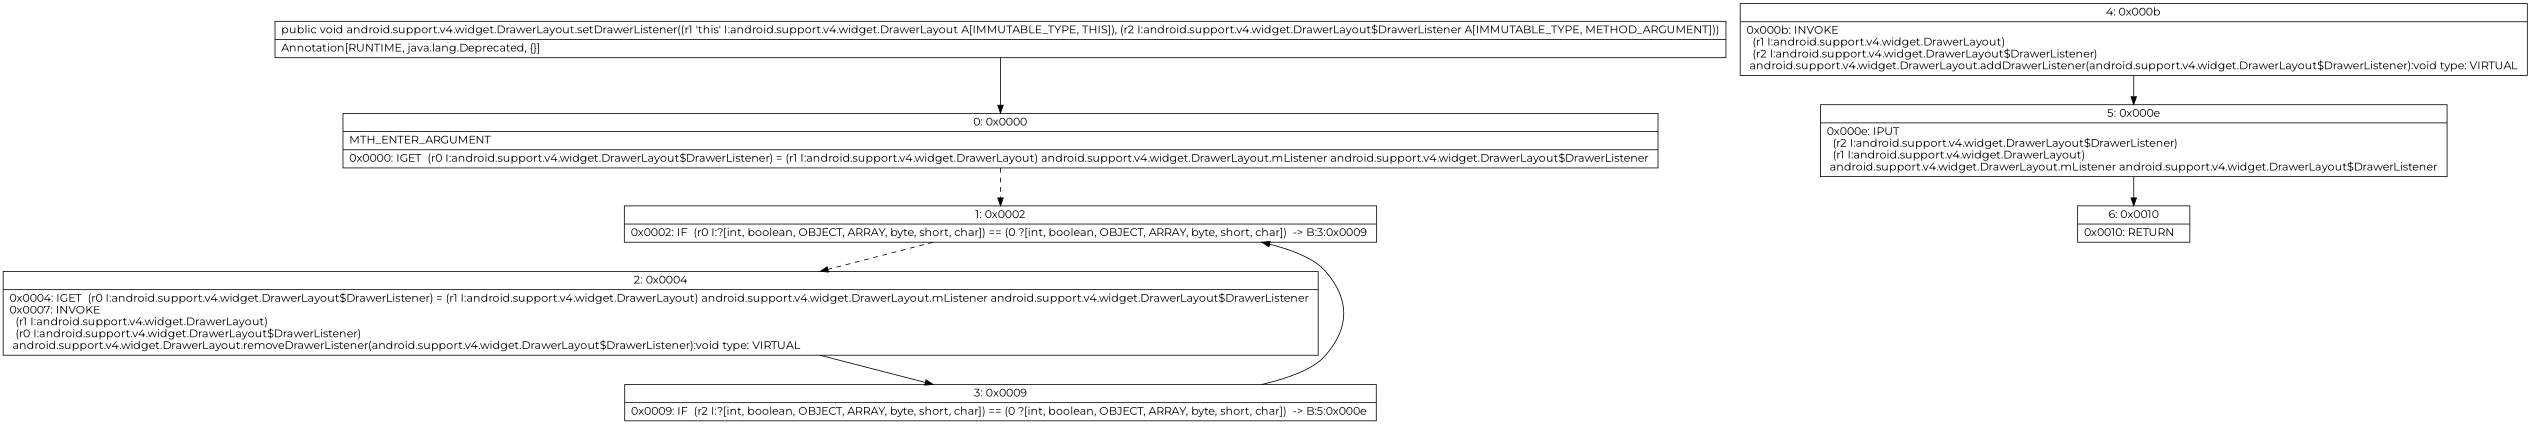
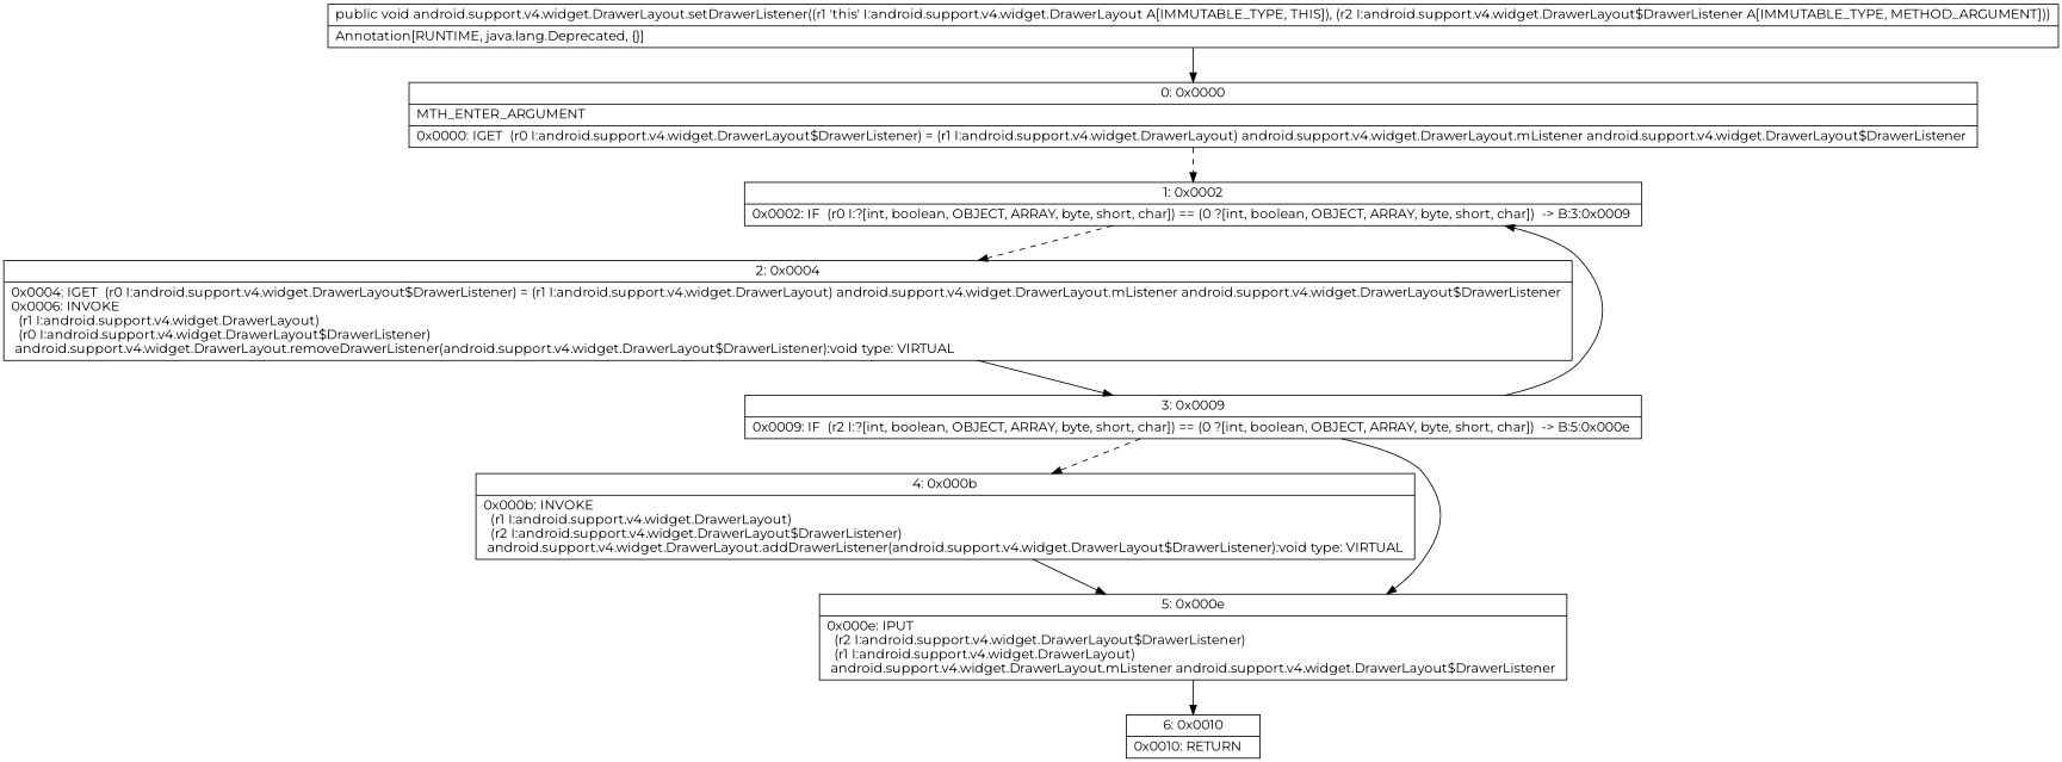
  digraph {
    fontname=Montserrat
    node [fontname=Montserrat shape=record]
    edge [fontname=Montserrat]
    n1 [label="{0\:\ 0x0000|MTH_ENTER_ARGUMENT\l|0x0000: IGET  (r0 I:android.support.v4.widget.DrawerLayout$DrawerListener) = (r1 I:android.support.v4.widget.DrawerLayout) android.support.v4.widget.DrawerLayout.mListener android.support.v4.widget.DrawerLayout$DrawerListener \l}"]
    n2 [label="{1\:\ 0x0002|0x0002: IF  (r0 I:?[int, boolean, OBJECT, ARRAY, byte, short, char]) == (0 ?[int, boolean, OBJECT, ARRAY, byte, short, char])  \-\> B:3:0x0009 \l}"]
-   n3 [label="{2\:\ 0x0004|0x0004: IGET  (r0 I:android.support.v4.widget.DrawerLayout$DrawerListener) = (r1 I:android.support.v4.widget.DrawerLayout) android.support.v4.widget.DrawerLayout.mListener android.support.v4.widget.DrawerLayout$DrawerListener \l0x0007: INVOKE  \l  (r1 I:android.support.v4.widget.DrawerLayout)\l  (r0 I:android.support.v4.widget.DrawerLayout$DrawerListener)\l android.support.v4.widget.DrawerLayout.removeDrawerListener(android.support.v4.widget.DrawerLayout$DrawerListener):void type: VIRTUAL \l}"]
+   n3 [label="{2\:\ 0x0004|0x0004: IGET  (r0 I:android.support.v4.widget.DrawerLayout$DrawerListener) = (r1 I:android.support.v4.widget.DrawerLayout) android.support.v4.widget.DrawerLayout.mListener android.support.v4.widget.DrawerLayout$DrawerListener \l0x0006: INVOKE  \l  (r1 I:android.support.v4.widget.DrawerLayout)\l  (r0 I:android.support.v4.widget.DrawerLayout$DrawerListener)\l android.support.v4.widget.DrawerLayout.removeDrawerListener(android.support.v4.widget.DrawerLayout$DrawerListener):void type: VIRTUAL \l}"]
    n4 [label="{3\:\ 0x0009|0x0009: IF  (r2 I:?[int, boolean, OBJECT, ARRAY, byte, short, char]) == (0 ?[int, boolean, OBJECT, ARRAY, byte, short, char])  \-\> B:5:0x000e \l}"]
    n5 [label="{4\:\ 0x000b|0x000b: INVOKE  \l  (r1 I:android.support.v4.widget.DrawerLayout)\l  (r2 I:android.support.v4.widget.DrawerLayout$DrawerListener)\l android.support.v4.widget.DrawerLayout.addDrawerListener(android.support.v4.widget.DrawerLayout$DrawerListener):void type: VIRTUAL \l}"]
    n6 [label="{5\:\ 0x000e|0x000e: IPUT  \l  (r2 I:android.support.v4.widget.DrawerLayout$DrawerListener)\l  (r1 I:android.support.v4.widget.DrawerLayout)\l android.support.v4.widget.DrawerLayout.mListener android.support.v4.widget.DrawerLayout$DrawerListener \l}"]
    n7 [label="{6\:\ 0x0010|0x0010: RETURN   \l}"]
    n8 [label="{public void android.support.v4.widget.DrawerLayout.setDrawerListener((r1 'this' I:android.support.v4.widget.DrawerLayout A[IMMUTABLE_TYPE, THIS]), (r2 I:android.support.v4.widget.DrawerLayout$DrawerListener A[IMMUTABLE_TYPE, METHOD_ARGUMENT]))  | Annotation[RUNTIME, java.lang.Deprecated, \{\}]\l}"]
    n1 -> n2 [style=dashed]
    n2 -> n3 [style=dashed]
    n3 -> n4
    n4 -> n2
+   n4 -> n5 [style=dashed]
+   n4 -> n6
    n5 -> n6
    n6 -> n7
    n8 -> n1
  }
